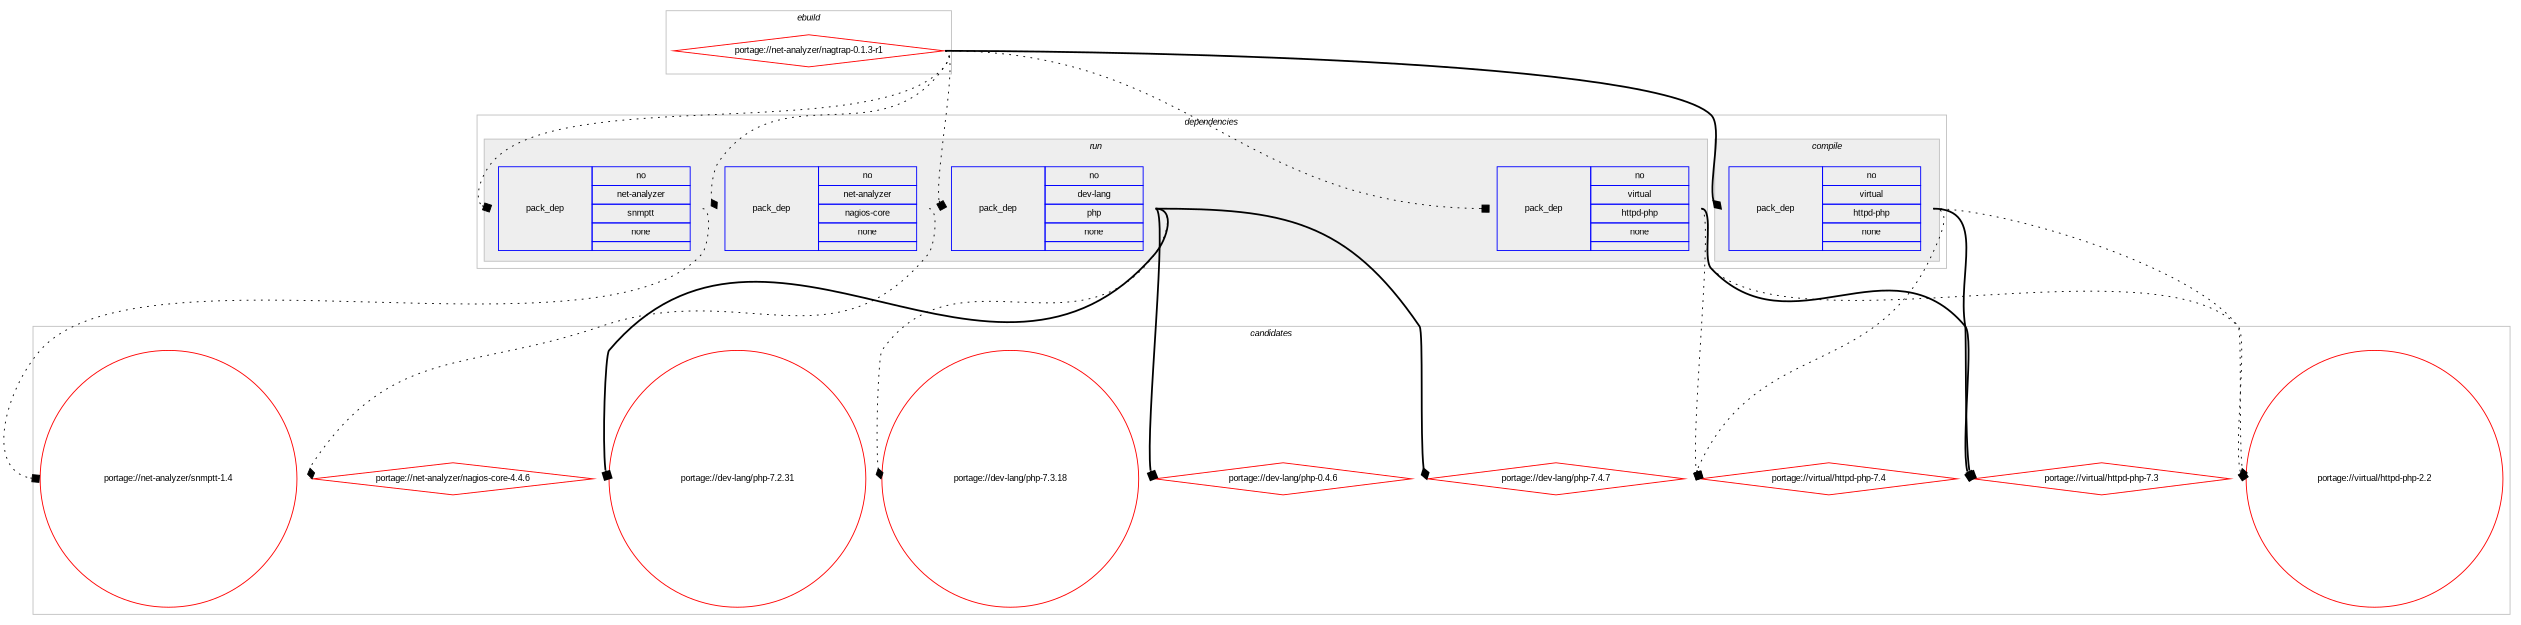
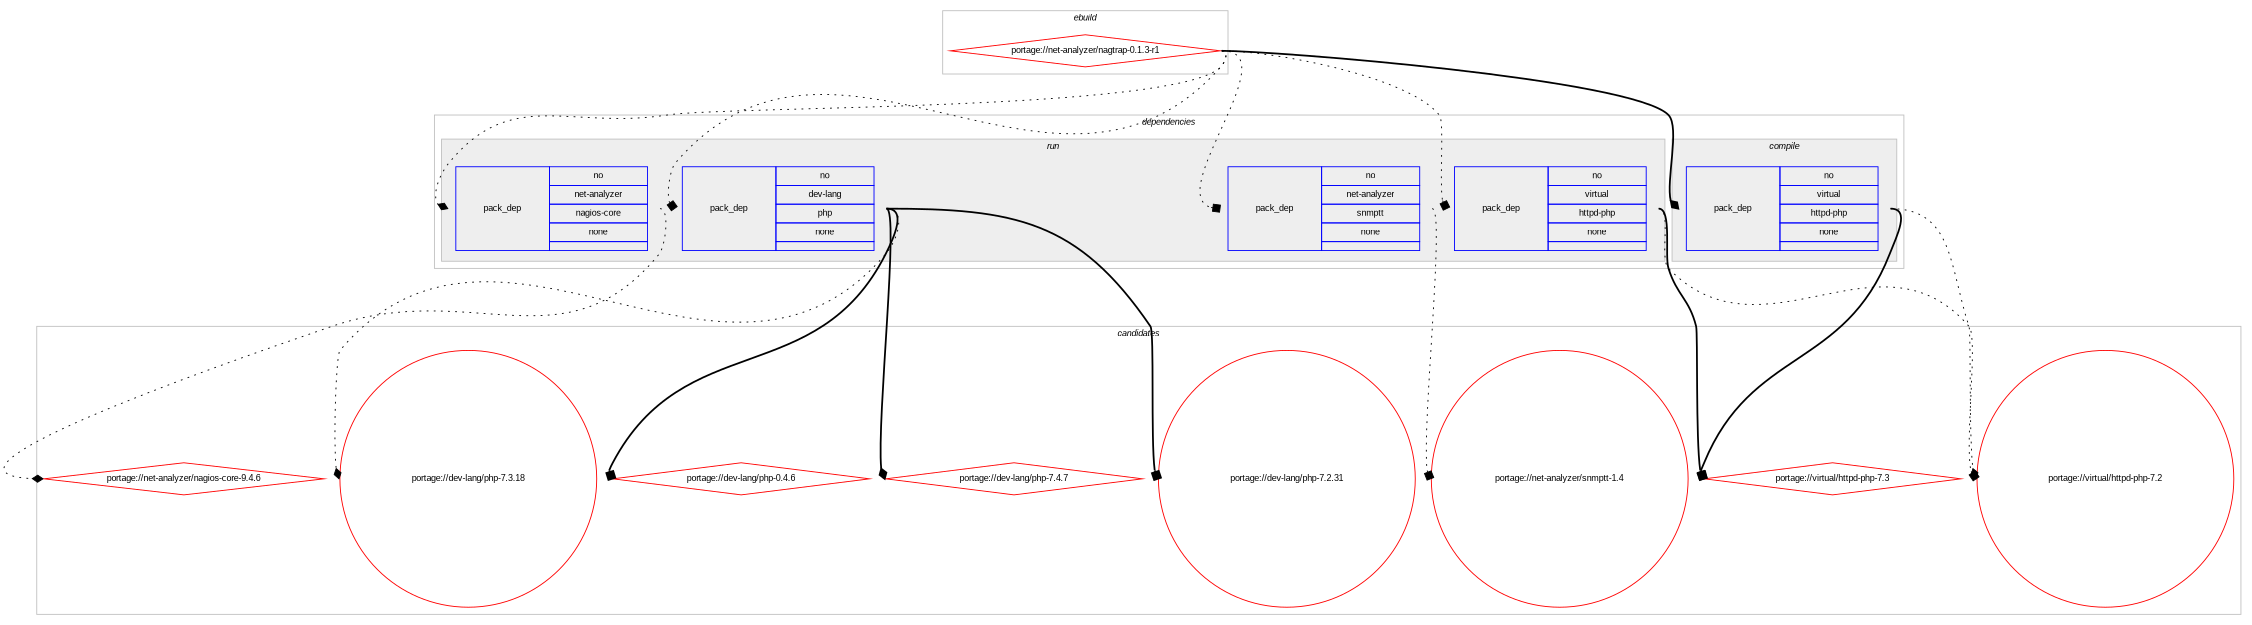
  digraph {
    compound=true
    concentrate=true
    fontname="Liberation Sans"
    fontsize=10
    newrank=true
    rankdir=TB
    ranksep=1.5
    node [color=red fontname="Liberation Sans" fontsize=10 shape=diamond]
    edge [arrowhead=box fontname="Liberation Sans" headport=w style=dotted tailport=e weight=100]
    n1 [label="portage://net-analyzer/nagtrap-0.1.3-r1" width=4]
    n2 [color=blue label=<<TABLE BORDER="0" CELLBORDER="1" CELLSPACING="0" CELLPADDING="4" WIDTH="220"><TR><TD ROWSPAN="6" CELLPADDING="30">pack_dep</TD></TR><TR><TD WIDTH="110">no</TD></TR><TR><TD>virtual</TD></TR><TR><TD>httpd-php</TD></TR><TR><TD>none</TD></TR><TR><TD></TD></TR></TABLE>> shape=none]
    n3 [color=blue label=<<TABLE BORDER="0" CELLBORDER="1" CELLSPACING="0" CELLPADDING="4" WIDTH="220"><TR><TD ROWSPAN="6" CELLPADDING="30">pack_dep</TD></TR><TR><TD WIDTH="110">no</TD></TR><TR><TD>dev-lang</TD></TR><TR><TD>php</TD></TR><TR><TD>none</TD></TR><TR><TD></TD></TR></TABLE>> shape=none]
    n4 [color=blue label=<<TABLE BORDER="0" CELLBORDER="1" CELLSPACING="0" CELLPADDING="4" WIDTH="220"><TR><TD ROWSPAN="6" CELLPADDING="30">pack_dep</TD></TR><TR><TD WIDTH="110">no</TD></TR><TR><TD>net-analyzer</TD></TR><TR><TD>nagios-core</TD></TR><TR><TD>none</TD></TR><TR><TD></TD></TR></TABLE>> shape=none]
    n5 [color=blue label=<<TABLE BORDER="0" CELLBORDER="1" CELLSPACING="0" CELLPADDING="4" WIDTH="220"><TR><TD ROWSPAN="6" CELLPADDING="30">pack_dep</TD></TR><TR><TD WIDTH="110">no</TD></TR><TR><TD>net-analyzer</TD></TR><TR><TD>snmptt</TD></TR><TR><TD>none</TD></TR><TR><TD></TD></TR></TABLE>> shape=none]
    n6 [color=blue label=<<TABLE BORDER="0" CELLBORDER="1" CELLSPACING="0" CELLPADDING="4" WIDTH="220"><TR><TD ROWSPAN="6" CELLPADDING="30">pack_dep</TD></TR><TR><TD WIDTH="110">no</TD></TR><TR><TD>virtual</TD></TR><TR><TD>httpd-php</TD></TR><TR><TD>none</TD></TR><TR><TD></TD></TR></TABLE>> shape=none]
-   n7 [label="portage://virtual/httpd-php-7.4" width=4]
    n8 [label="portage://virtual/httpd-php-7.3" width=4]
-   n9 [label="portage://virtual/httpd-php-2.2" shape=circle width=4]
+   n9 [label="portage://virtual/httpd-php-7.2" shape=circle width=4]
    n10 [label="portage://dev-lang/php-7.4.7" width=4]
    n11 [label="portage://dev-lang/php-0.4.6" width=4]
    n12 [label="portage://dev-lang/php-7.3.18" shape=circle width=4]
    n13 [label="portage://dev-lang/php-7.2.31" shape=circle width=4]
-   n14 [label="portage://net-analyzer/nagios-core-4.4.6" width=4]
+   n14 [label="portage://net-analyzer/nagios-core-9.4.6" width=4]
    n15 [label="portage://net-analyzer/snmptt-1.4" shape=circle width=4]
    subgraph cluster_1 {
      color=gray
      label=<<i>ebuild</i>>
      rank=same
      n1
    }
    subgraph cluster_2 {
      color=gray
      label=<<i>dependencies</i>>
      subgraph cluster_3 {
        color=gray
        fillcolor="#eeeeee"
        label=<<i>compile</i>>
        style=filled
        subgraph sub_4 {
          color=gray
          fillcolor="#eeeeee"
          label=<<i>compile</i>>
          style=filled
          n2
        }
      }
      subgraph cluster_5 {
        color=gray
        fillcolor="#eeeeee"
        label=<<i>compile and run</i>>
        style=filled
      }
      subgraph cluster_6 {
        color=gray
        fillcolor="#eeeeee"
        label=<<i>run</i>>
        style=filled
        subgraph sub_7 {
          color=gray
          fillcolor="#eeeeee"
          label=<<i>run</i>>
          style=filled
          n3
        }
        subgraph sub_8 {
          color=gray
          fillcolor="#eeeeee"
          label=<<i>run</i>>
          style=filled
          n4
        }
        subgraph sub_9 {
          color=gray
          fillcolor="#eeeeee"
          label=<<i>run</i>>
          style=filled
          n5
        }
        subgraph sub_10 {
          color=gray
          fillcolor="#eeeeee"
          label=<<i>run</i>>
          style=filled
          n6
        }
      }
    }
    subgraph cluster_11 {
      color=gray
      label=<<i>candidates</i>>
      rank=same
      subgraph sub_12 {
        color=black
        label=<<i>candidates</i>>
        nodesep=1
        rank=same
-       n7
        n8
        n9
      }
      subgraph sub_13 {
        color=black
        label=<<i>candidates</i>>
        nodesep=1
        rank=same
        n10
        n11
        n12
        n13
      }
      subgraph sub_14 {
        color=black
        label=<<i>candidates</i>>
        nodesep=1
        rank=same
        n14
      }
      subgraph sub_15 {
        color=black
        label=<<i>candidates</i>>
        nodesep=1
        rank=same
        n15
      }
      subgraph sub_16 {
        color=black
        label=<<i>candidates</i>>
        nodesep=1
        rank=same
-       n7
        n8
        n9
      }
    }
    n1 -> n2 [arrowhead=diamond style=bold weight=20]
    n1 -> n3 [weight=20]
    n1 -> n4 [arrowhead=diamond weight=20]
    n1 -> n5 [weight=20]
    n1 -> n6 [weight=20]
-   n2 -> n7
    n2 -> n8 [style=bold]
    n2 -> n9 [arrowhead=diamond]
    n3 -> n10 [arrowhead=diamond style=bold]
    n3 -> n11 [style=bold]
    n3 -> n12 [arrowhead=diamond]
    n3 -> n13 [style=bold]
    n4 -> n14 [arrowhead=diamond]
    n5 -> n15
-   n6 -> n7
    n6 -> n8 [style=bold]
    n6 -> n9
  }
